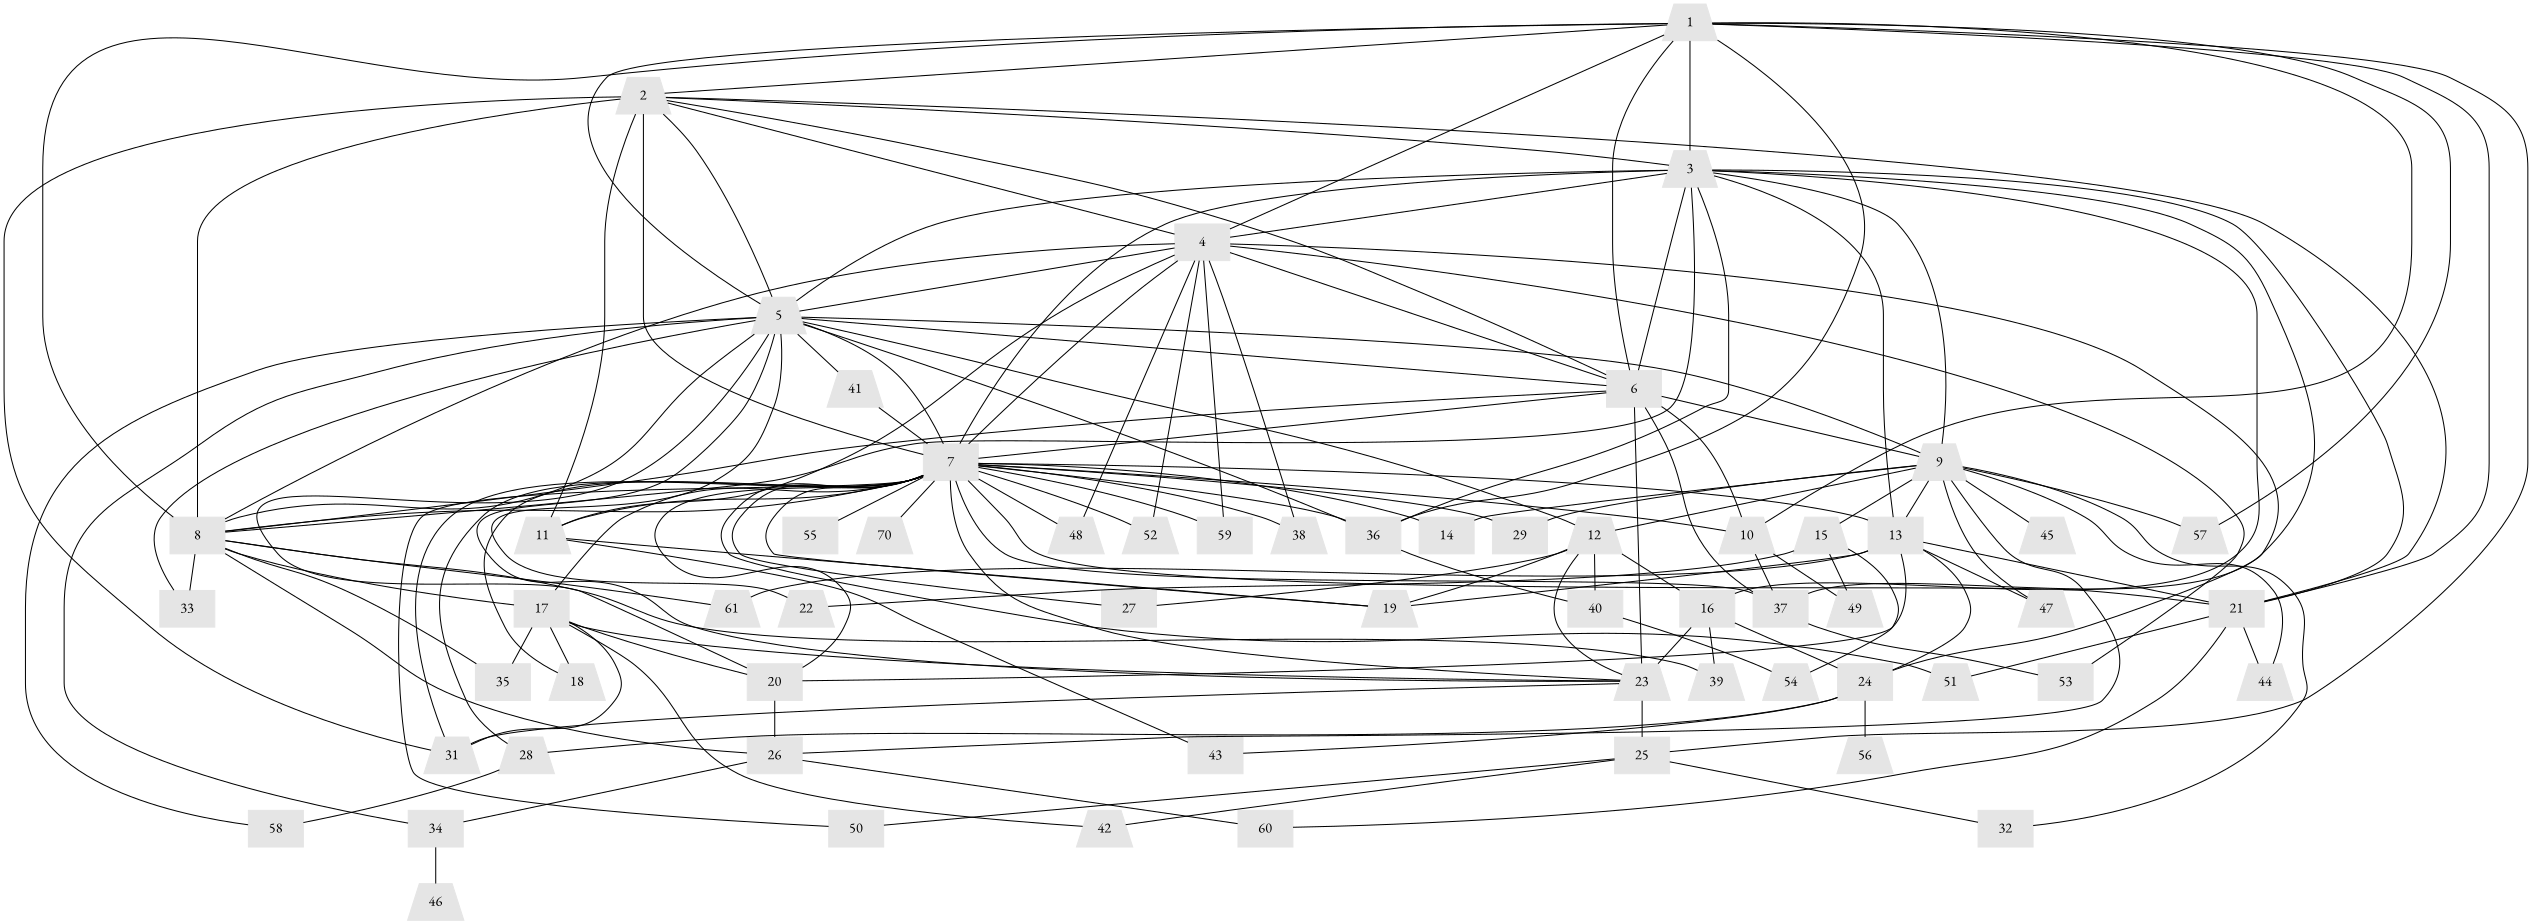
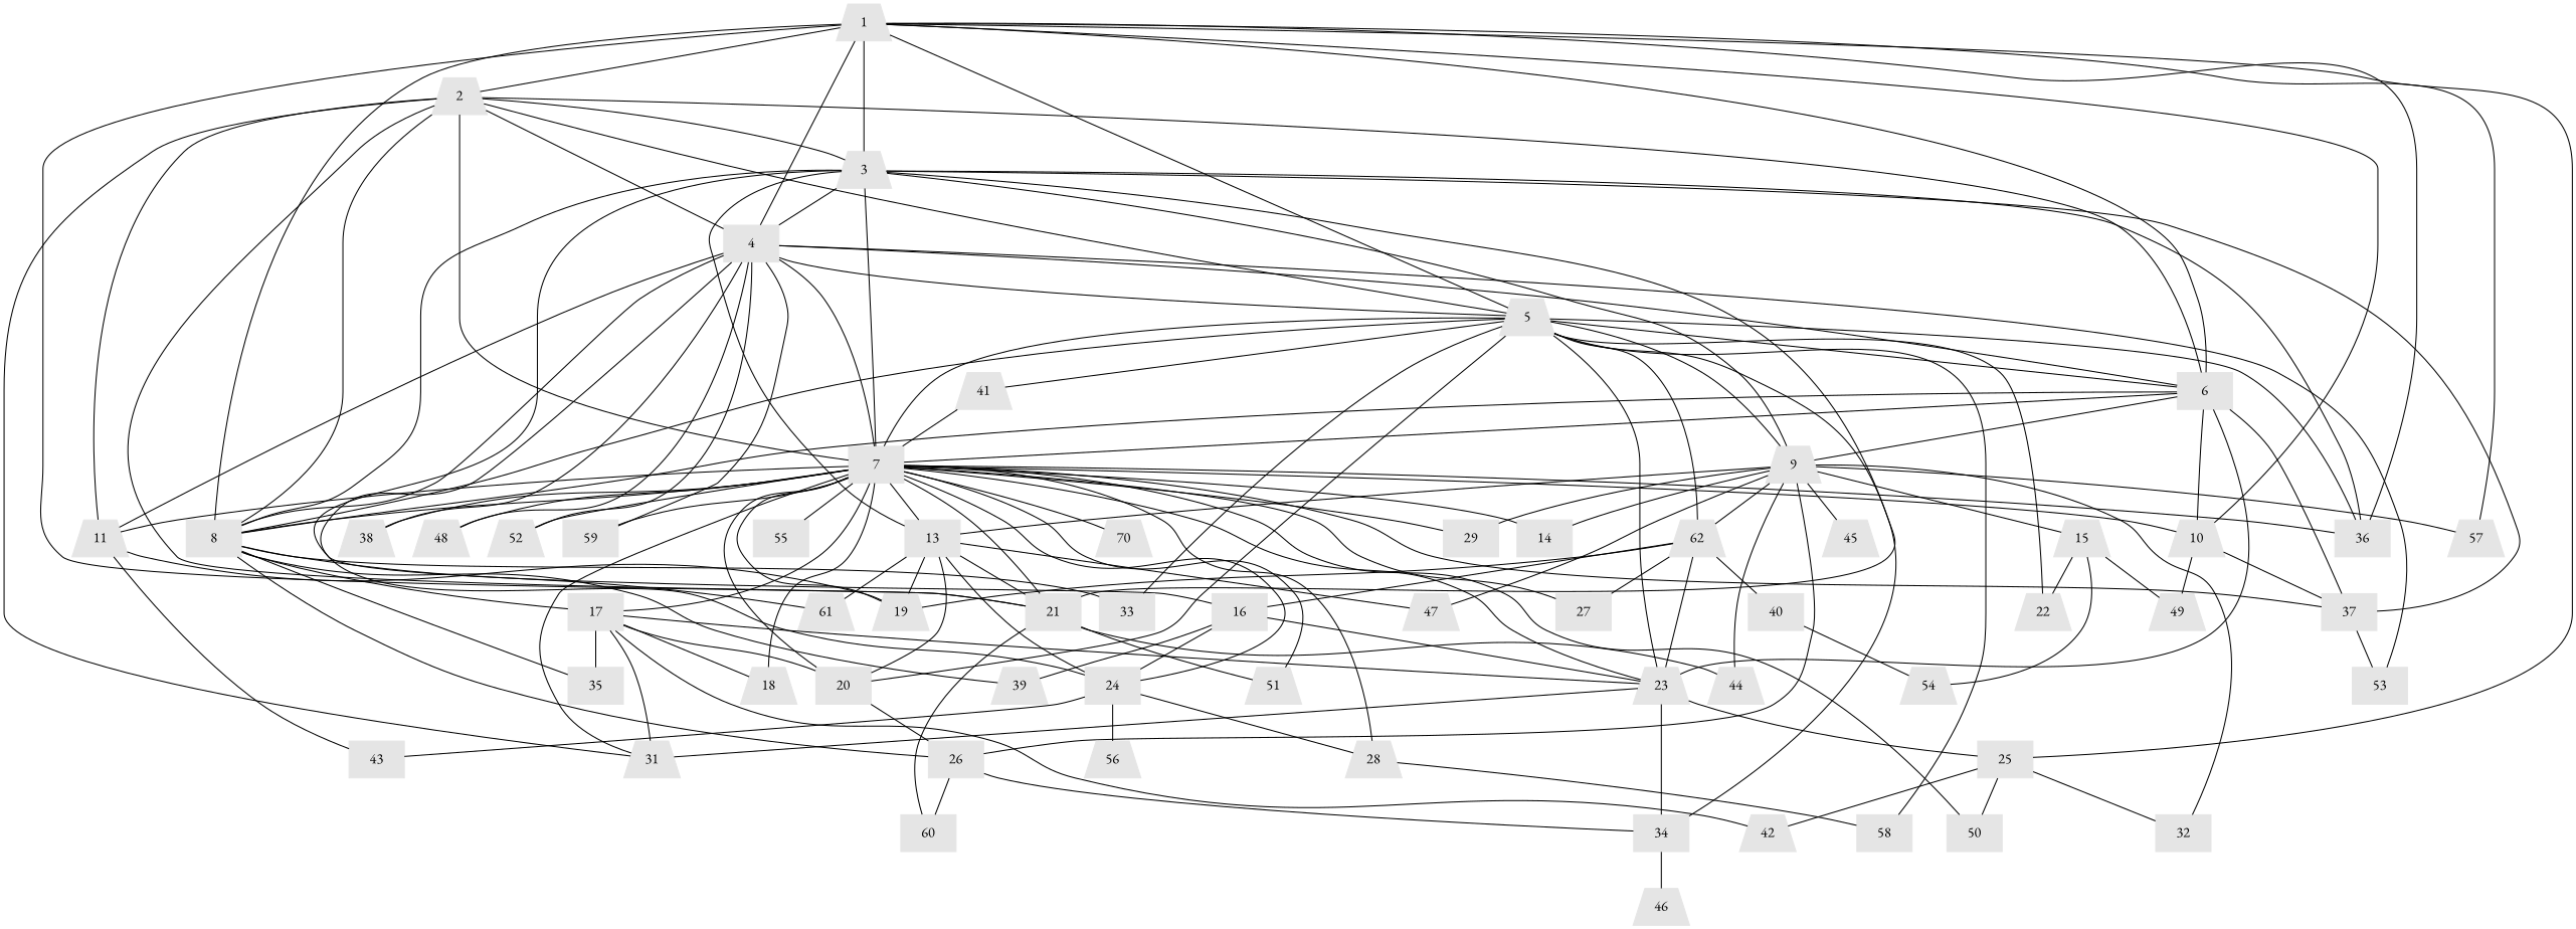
  graph {
    fontname="EB Garamond"
    node [color=gray90 fontname="EB Garamond" shape=trapezium style=filled]
    edge [fontname="EB Garamond" weight=1.0]
    1
    2
    3
    4 [shape=box]
    5
    6 [shape=box]
    8 [shape=box]
    10
    21 [shape=box]
    25 [shape=box]
    36 [shape=box]
    57
    7 [shape=box]
    11
    31
    9
    13 [shape=box]
    16 [shape=box]
    37 [shape=box]
    24 [shape=box]
    38
    48
    52
    53 [shape=box]
    59 [shape=box]
-   12
+   12 [label=62]
    20 [shape=box]
    22
    23
    33 [shape=box]
    34 [shape=box]
    41
    58 [shape=box]
    14 [shape=box]
    17 [shape=box]
    18
    19
    27 [shape=box]
    28
    29 [shape=box]
    n41 [label=70]
    50 [shape=box]
    51
    55 [shape=box]
    26 [shape=box]
    35 [shape=box]
    39
    61
    49
    44
    60 [shape=box]
    32 [shape=box]
    42
    40 [shape=box]
    43 [shape=box]
    15
    45
    47
    56
    46
    54
    1 -- 2 [weight=2.0]
    1 -- 3 [weight=3.0]
    1 -- 4
    1 -- 5
    1 -- 6
    1 -- 8
    1 -- 10
    1 -- 21
    1 -- 25
    1 -- 36
    1 -- 57
    2 -- 3 [weight=2.0]
    2 -- 4 [weight=2.0]
    2 -- 5
    2 -- 6
    2 -- 8 [weight=2.0]
    2 -- 21
    2 -- 7 [weight=15.0]
    2 -- 11
    2 -- 31
    3 -- 4 [weight=2.0]
-   3 -- 5 [weight=2.0]
-   3 -- 6 [weight=3.0]
    3 -- 8 [weight=2.0]
    3 -- 21
    3 -- 36 [weight=3.0]
    3 -- 7 [weight=5.0]
    3 -- 9
    3 -- 13 [weight=5.0]
    3 -- 16 [weight=3.0]
    3 -- 37
    4 -- 5
    4 -- 6
    4 -- 8
    4 -- 7 [weight=2.0]
    4 -- 11
    4 -- 24
    4 -- 38 [weight=2.0]
    4 -- 48
    4 -- 52
    4 -- 53
    4 -- 59
    5 -- 6
    5 -- 8 [weight=3.0]
    5 -- 36
    5 -- 7 [weight=2.0]
    5 -- 9
    5 -- 12
    5 -- 20
    5 -- 22
    5 -- 23 [weight=2.0]
    5 -- 33
    5 -- 34
    5 -- 41
    5 -- 58
    6 -- 8
    6 -- 10 [weight=2.0]
    6 -- 7 [weight=2.0]
    6 -- 9 [weight=2.0]
    6 -- 37
    6 -- 23 [weight=8.0]
    8 -- 33
    8 -- 17
    8 -- 26
    8 -- 35
    8 -- 39
    8 -- 61
    10 -- 37
    10 -- 49
    21 -- 51
    21 -- 44
    21 -- 60
    25 -- 50
    25 -- 32
    25 -- 42
-   36 -- 40
    7 -- 8 [weight=3.0]
    7 -- 10 [weight=4.0]
    7 -- 21
    7 -- 36
    7 -- 11 [weight=2.0]
    7 -- 31
    7 -- 13
    7 -- 37
+   7 -- 24
    7 -- 38
    7 -- 48
    7 -- 52
    7 -- 59 [weight=2.0]
    7 -- 20
    7 -- 23
    7 -- 14
    7 -- 17
    7 -- 18 [weight=3.0]
    7 -- 19
    7 -- 27
    7 -- 28
    7 -- 29 [weight=3.0]
    7 -- n41
    7 -- 50
    7 -- 51
    7 -- 55
    11 -- 19
    11 -- 43
    9 -- 57
    9 -- 13
    9 -- 12
    9 -- 14
    9 -- 29
    9 -- 26
    9 -- 44
    9 -- 32
    9 -- 15
    9 -- 45
    9 -- 47
    13 -- 21
    13 -- 24
    13 -- 20
    13 -- 19
    13 -- 61
    13 -- 47
    16 -- 24
    16 -- 23
    16 -- 39
    37 -- 53
    24 -- 28
    24 -- 43
    24 -- 56
    12 -- 16
    12 -- 23
    12 -- 19
    12 -- 27
    12 -- 40
    20 -- 26
    23 -- 25
    23 -- 31
+   23 -- 34
    34 -- 46
    41 -- 7 [weight=2.0]
    17 -- 31 [weight=2.0]
    17 -- 20
    17 -- 23
    17 -- 18
    17 -- 35
    17 -- 42
    28 -- 58
    26 -- 34
    26 -- 60
    40 -- 54
    15 -- 22
    15 -- 49
    15 -- 54
  }
